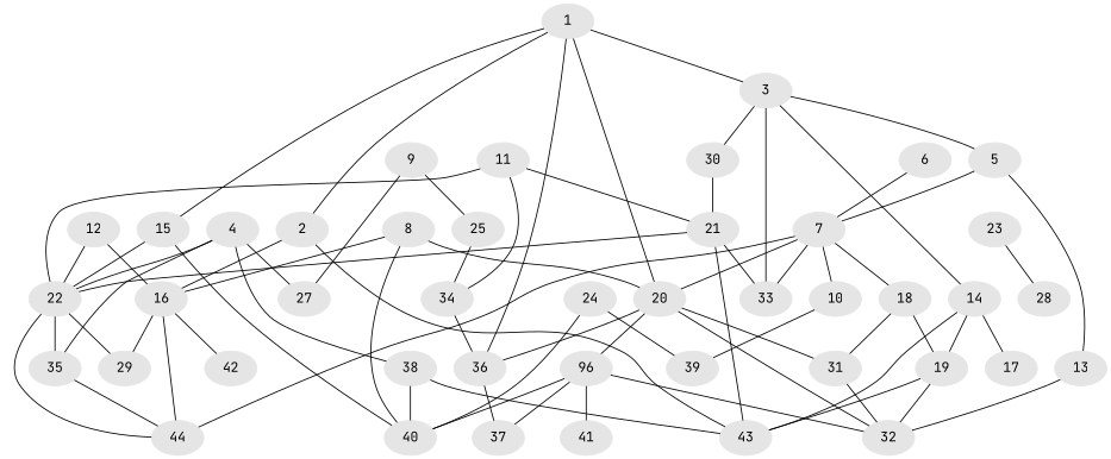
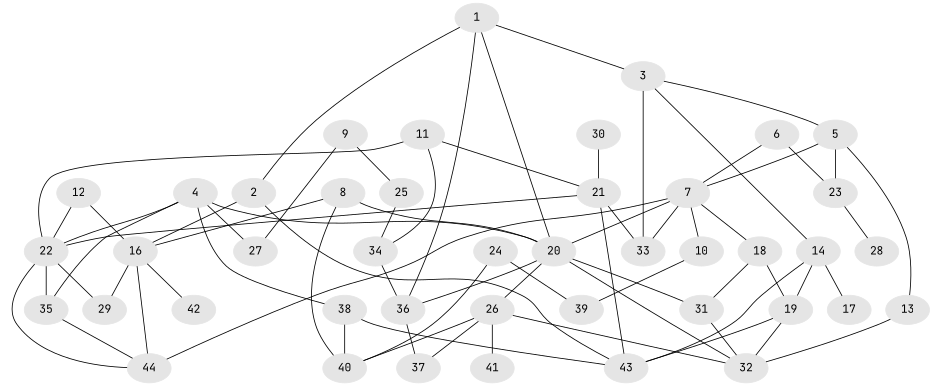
  graph {
    fontname="JetBrains Mono"
    node [color=gray90 fontname="JetBrains Mono" style=filled]
    edge [fontname="JetBrains Mono" weight=1.0]
    1
    2
    3
-   15
    20
    36
    16
    43
    5
    14
    30
    33
    22
    40
    32
    31
-   26 [label=96]
+   26
    37
    44
    29
    42
    7
    13
    23
    17
    19
    21
    4
    27
    35
    38
    10
    18
    28
    6
    39
    8
    9
    25
    34
    11
    12
    41
    24
    1 -- 2
    1 -- 3
-   1 -- 15
    1 -- 20
    1 -- 36
    2 -- 16
    2 -- 43
    3 -- 5
    3 -- 14
-   3 -- 30
    3 -- 33
-   15 -- 22
-   15 -- 40
    20 -- 36
    20 -- 32
    20 -- 31
    20 -- 26
    36 -- 37
    16 -- 44
    16 -- 29
    16 -- 42 [weight=2.0]
    5 -- 7
    5 -- 13
+   5 -- 23
    14 -- 43
    14 -- 17
    14 -- 19
    30 -- 21
    22 -- 44
    22 -- 29
    22 -- 35 [weight=2.0]
    31 -- 32
    26 -- 40
    26 -- 32
    26 -- 37
    26 -- 41
    7 -- 20
    7 -- 33
    7 -- 44 [weight=2.0]
    7 -- 10
    7 -- 18
    13 -- 32 [weight=2.0]
    23 -- 28
    19 -- 43
    19 -- 32
    21 -- 43
    21 -- 33
    21 -- 22
+   4 -- 20 [weight=2.0]
    4 -- 22
    4 -- 27
    4 -- 35
    4 -- 38 [weight=2.0]
    35 -- 44
    38 -- 43
    38 -- 40
    10 -- 39
    18 -- 31
    18 -- 19
    6 -- 7
+   6 -- 23
    8 -- 20
    8 -- 16
    8 -- 40
    9 -- 27
    9 -- 25
    25 -- 34
    34 -- 36
    11 -- 22 [weight=2.0]
    11 -- 21
    11 -- 34
    12 -- 16
    12 -- 22
    24 -- 40
    24 -- 39
  }
